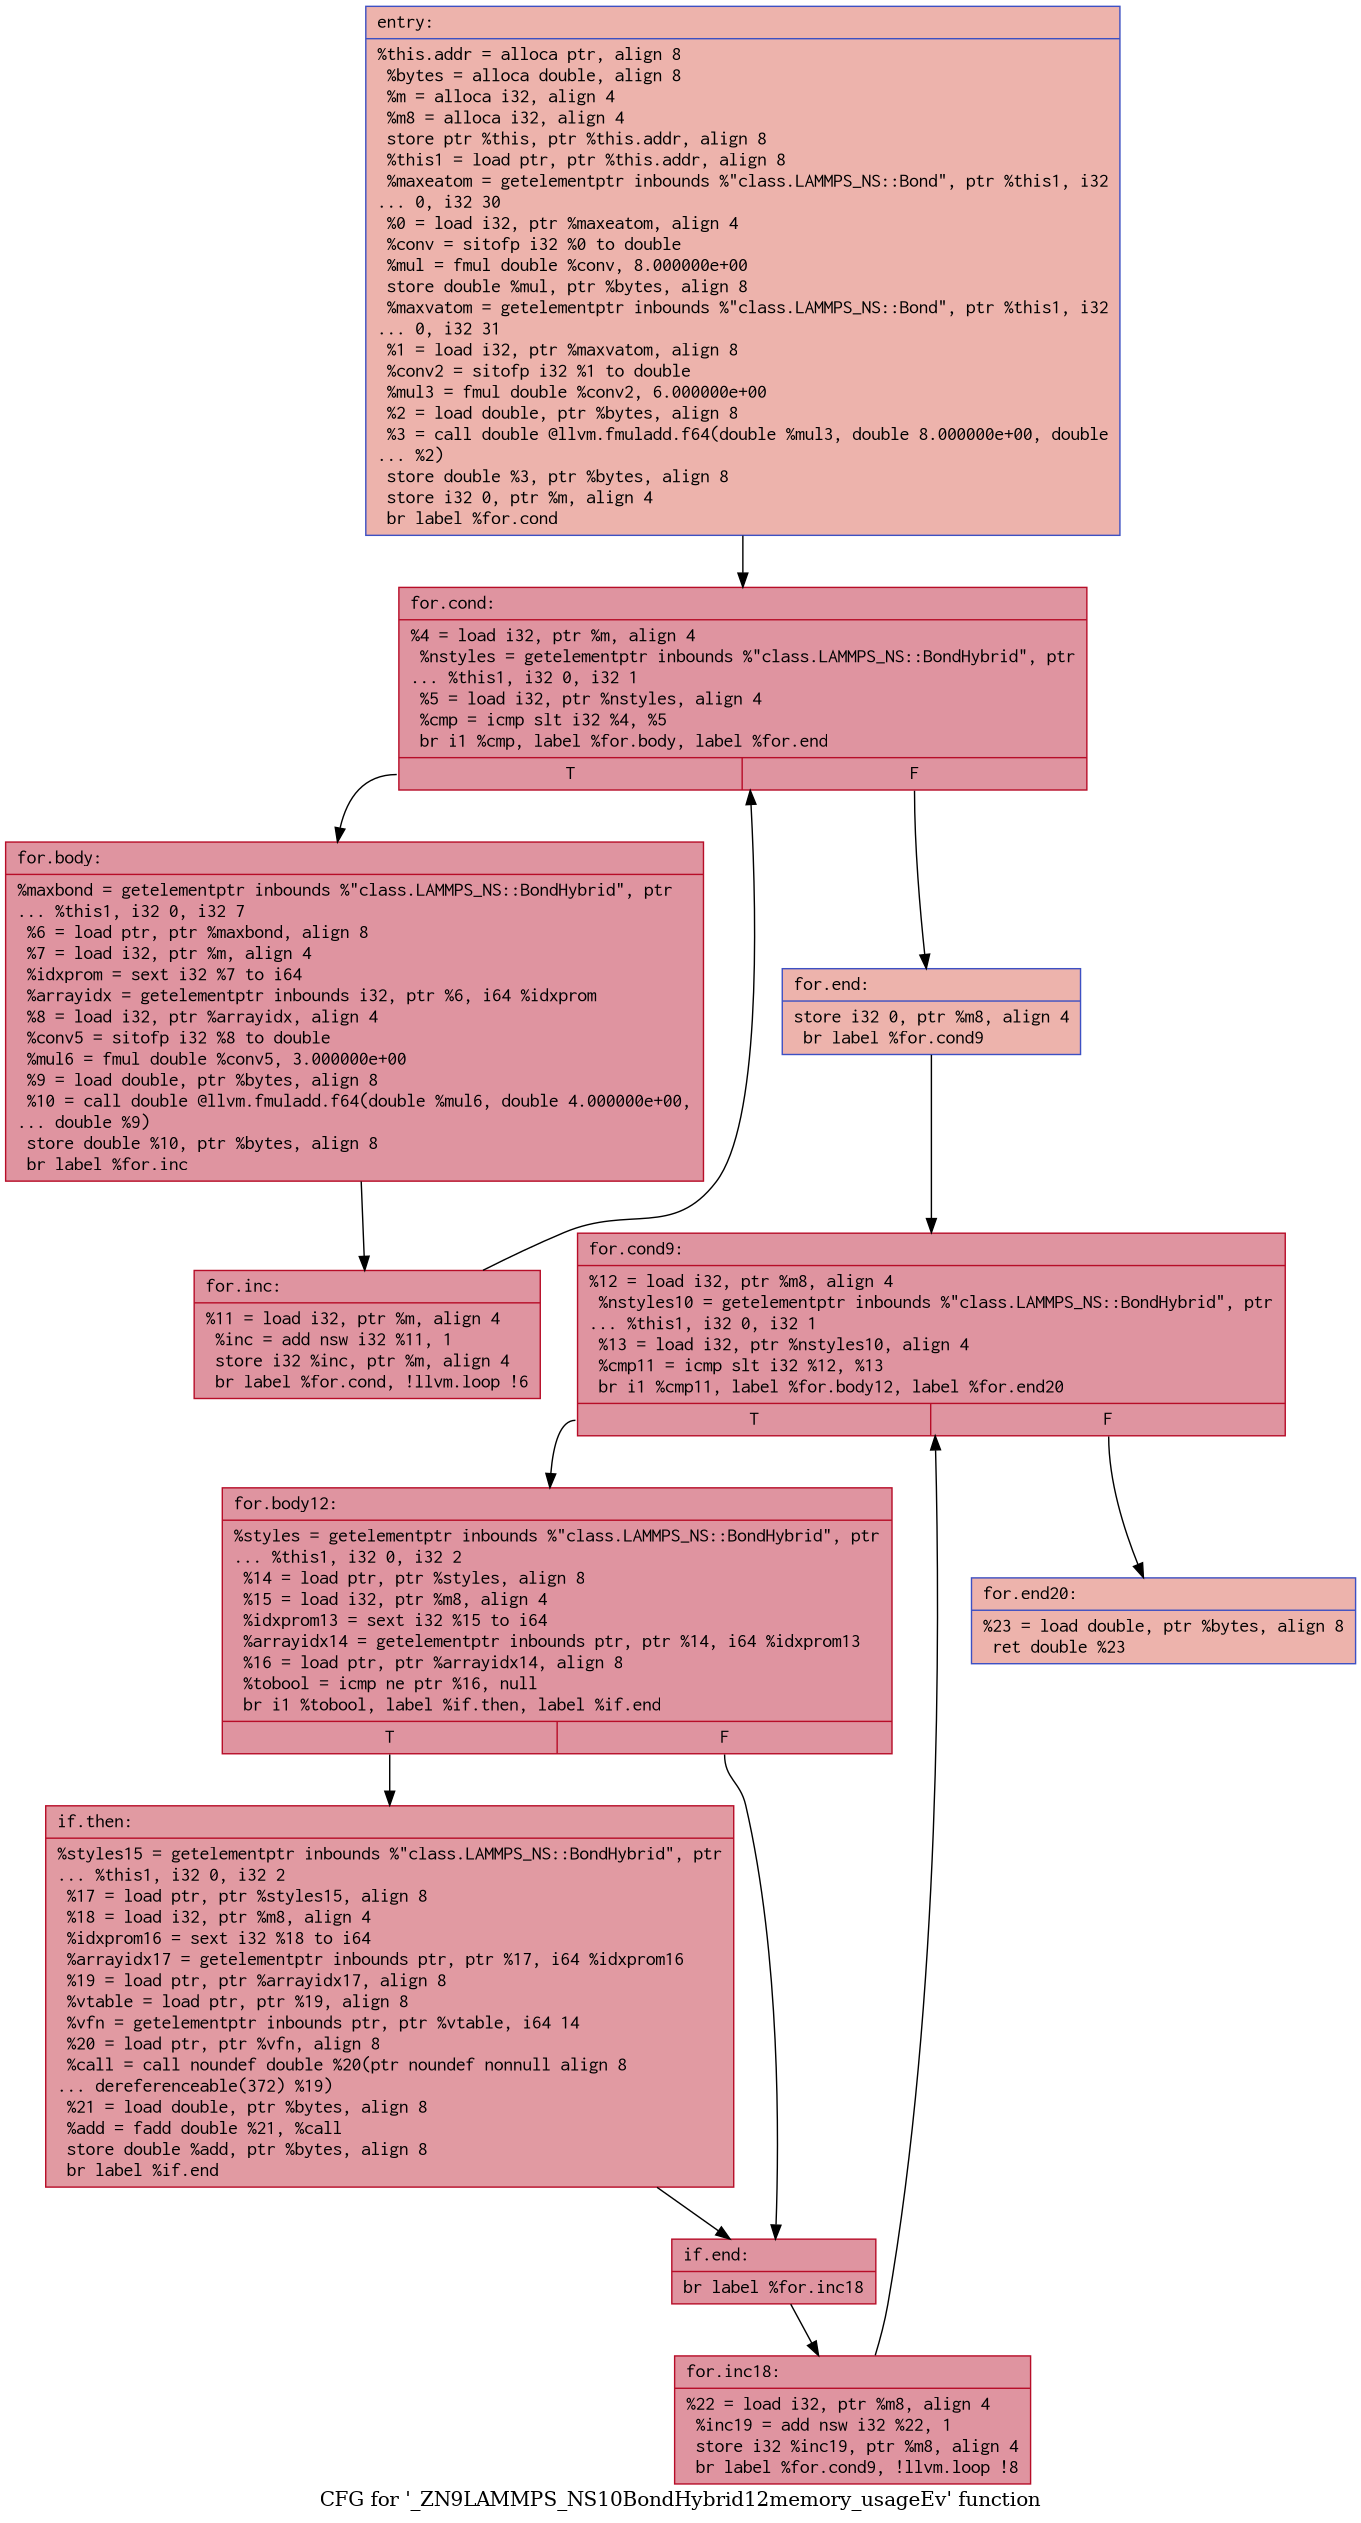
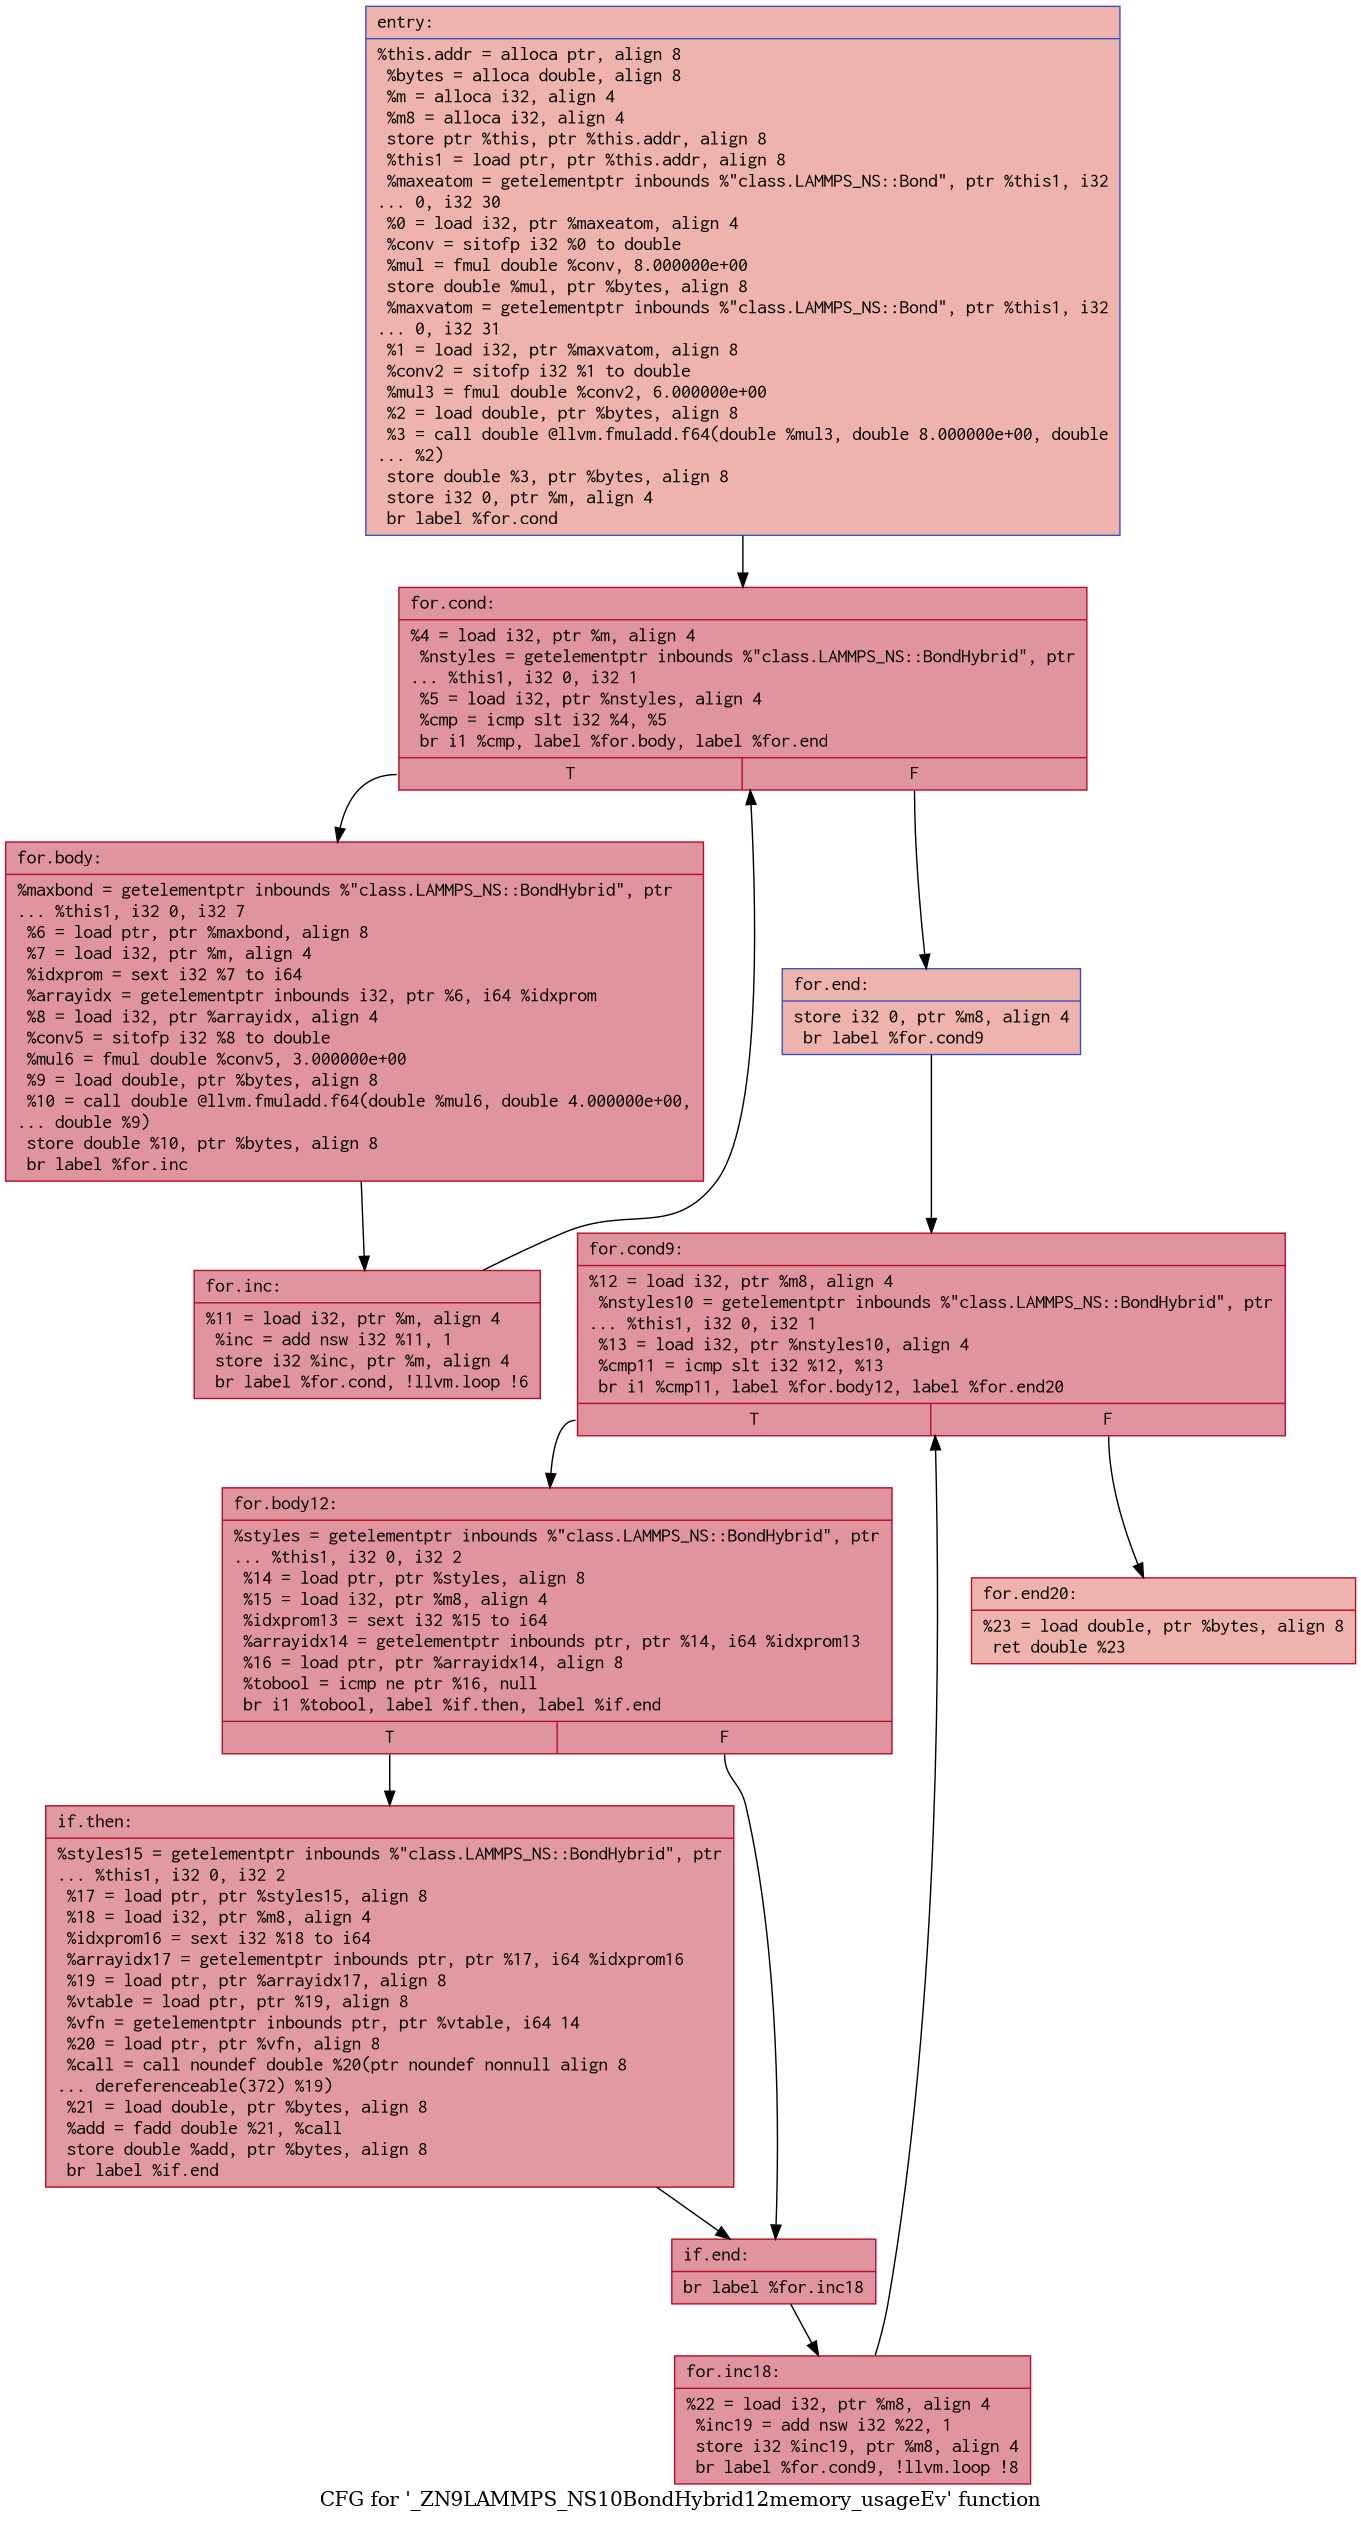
  digraph {
    label="CFG for '_ZN9LAMMPS_NS10BondHybrid12memory_usageEv' function"
    node [color="#b70d28ff" fillcolor="#b70d2870" fontname=Courier shape=record style=filled]
    n1 [color="#3d50c3ff" fillcolor="#d6524470" label="{entry:\l|  %this.addr = alloca ptr, align 8\l  %bytes = alloca double, align 8\l  %m = alloca i32, align 4\l  %m8 = alloca i32, align 4\l  store ptr %this, ptr %this.addr, align 8\l  %this1 = load ptr, ptr %this.addr, align 8\l  %maxeatom = getelementptr inbounds %\"class.LAMMPS_NS::Bond\", ptr %this1, i32\l... 0, i32 30\l  %0 = load i32, ptr %maxeatom, align 4\l  %conv = sitofp i32 %0 to double\l  %mul = fmul double %conv, 8.000000e+00\l  store double %mul, ptr %bytes, align 8\l  %maxvatom = getelementptr inbounds %\"class.LAMMPS_NS::Bond\", ptr %this1, i32\l... 0, i32 31\l  %1 = load i32, ptr %maxvatom, align 8\l  %conv2 = sitofp i32 %1 to double\l  %mul3 = fmul double %conv2, 6.000000e+00\l  %2 = load double, ptr %bytes, align 8\l  %3 = call double @llvm.fmuladd.f64(double %mul3, double 8.000000e+00, double\l... %2)\l  store double %3, ptr %bytes, align 8\l  store i32 0, ptr %m, align 4\l  br label %for.cond\l}"]
    n2 [label="{for.cond:\l|  %4 = load i32, ptr %m, align 4\l  %nstyles = getelementptr inbounds %\"class.LAMMPS_NS::BondHybrid\", ptr\l... %this1, i32 0, i32 1\l  %5 = load i32, ptr %nstyles, align 4\l  %cmp = icmp slt i32 %4, %5\l  br i1 %cmp, label %for.body, label %for.end\l|{<s0>T|<s1>F}}"]
    n3 [label="{for.body:\l|  %maxbond = getelementptr inbounds %\"class.LAMMPS_NS::BondHybrid\", ptr\l... %this1, i32 0, i32 7\l  %6 = load ptr, ptr %maxbond, align 8\l  %7 = load i32, ptr %m, align 4\l  %idxprom = sext i32 %7 to i64\l  %arrayidx = getelementptr inbounds i32, ptr %6, i64 %idxprom\l  %8 = load i32, ptr %arrayidx, align 4\l  %conv5 = sitofp i32 %8 to double\l  %mul6 = fmul double %conv5, 3.000000e+00\l  %9 = load double, ptr %bytes, align 8\l  %10 = call double @llvm.fmuladd.f64(double %mul6, double 4.000000e+00,\l... double %9)\l  store double %10, ptr %bytes, align 8\l  br label %for.inc\l}"]
    n4 [color="#3d50c3ff" fillcolor="#d6524470" label="{for.end:\l|  store i32 0, ptr %m8, align 4\l  br label %for.cond9\l}"]
    n5 [label="{for.inc:\l|  %11 = load i32, ptr %m, align 4\l  %inc = add nsw i32 %11, 1\l  store i32 %inc, ptr %m, align 4\l  br label %for.cond, !llvm.loop !6\l}"]
    n6 [label="{for.cond9:\l|  %12 = load i32, ptr %m8, align 4\l  %nstyles10 = getelementptr inbounds %\"class.LAMMPS_NS::BondHybrid\", ptr\l... %this1, i32 0, i32 1\l  %13 = load i32, ptr %nstyles10, align 4\l  %cmp11 = icmp slt i32 %12, %13\l  br i1 %cmp11, label %for.body12, label %for.end20\l|{<s0>T|<s1>F}}"]
    n7 [label="{for.body12:\l|  %styles = getelementptr inbounds %\"class.LAMMPS_NS::BondHybrid\", ptr\l... %this1, i32 0, i32 2\l  %14 = load ptr, ptr %styles, align 8\l  %15 = load i32, ptr %m8, align 4\l  %idxprom13 = sext i32 %15 to i64\l  %arrayidx14 = getelementptr inbounds ptr, ptr %14, i64 %idxprom13\l  %16 = load ptr, ptr %arrayidx14, align 8\l  %tobool = icmp ne ptr %16, null\l  br i1 %tobool, label %if.then, label %if.end\l|{<s0>T|<s1>F}}"]
-   n8 [color="#3d50c3ff" fillcolor="#d6524470" label="{for.end20:\l|  %23 = load double, ptr %bytes, align 8\l  ret double %23\l}"]
+   n8 [fillcolor="#d6524470" label="{for.end20:\l|  %23 = load double, ptr %bytes, align 8\l  ret double %23\l}"]
    n9 [fillcolor="#bb1b2c70" label="{if.then:\l|  %styles15 = getelementptr inbounds %\"class.LAMMPS_NS::BondHybrid\", ptr\l... %this1, i32 0, i32 2\l  %17 = load ptr, ptr %styles15, align 8\l  %18 = load i32, ptr %m8, align 4\l  %idxprom16 = sext i32 %18 to i64\l  %arrayidx17 = getelementptr inbounds ptr, ptr %17, i64 %idxprom16\l  %19 = load ptr, ptr %arrayidx17, align 8\l  %vtable = load ptr, ptr %19, align 8\l  %vfn = getelementptr inbounds ptr, ptr %vtable, i64 14\l  %20 = load ptr, ptr %vfn, align 8\l  %call = call noundef double %20(ptr noundef nonnull align 8\l... dereferenceable(372) %19)\l  %21 = load double, ptr %bytes, align 8\l  %add = fadd double %21, %call\l  store double %add, ptr %bytes, align 8\l  br label %if.end\l}"]
    n10 [label="{if.end:\l|  br label %for.inc18\l}"]
    n11 [label="{for.inc18:\l|  %22 = load i32, ptr %m8, align 4\l  %inc19 = add nsw i32 %22, 1\l  store i32 %inc19, ptr %m8, align 4\l  br label %for.cond9, !llvm.loop !8\l}"]
    n1 -> n2
    n2 -> n3 [tailport=s0]
    n2 -> n4 [tailport=s1]
    n3 -> n5
    n4 -> n6
    n5 -> n2
    n6 -> n7 [tailport=s0]
    n6 -> n8 [tailport=s1]
    n7 -> n9 [tailport=s0]
    n7 -> n10 [tailport=s1]
    n9 -> n10
    n10 -> n11
    n11 -> n6
  }
